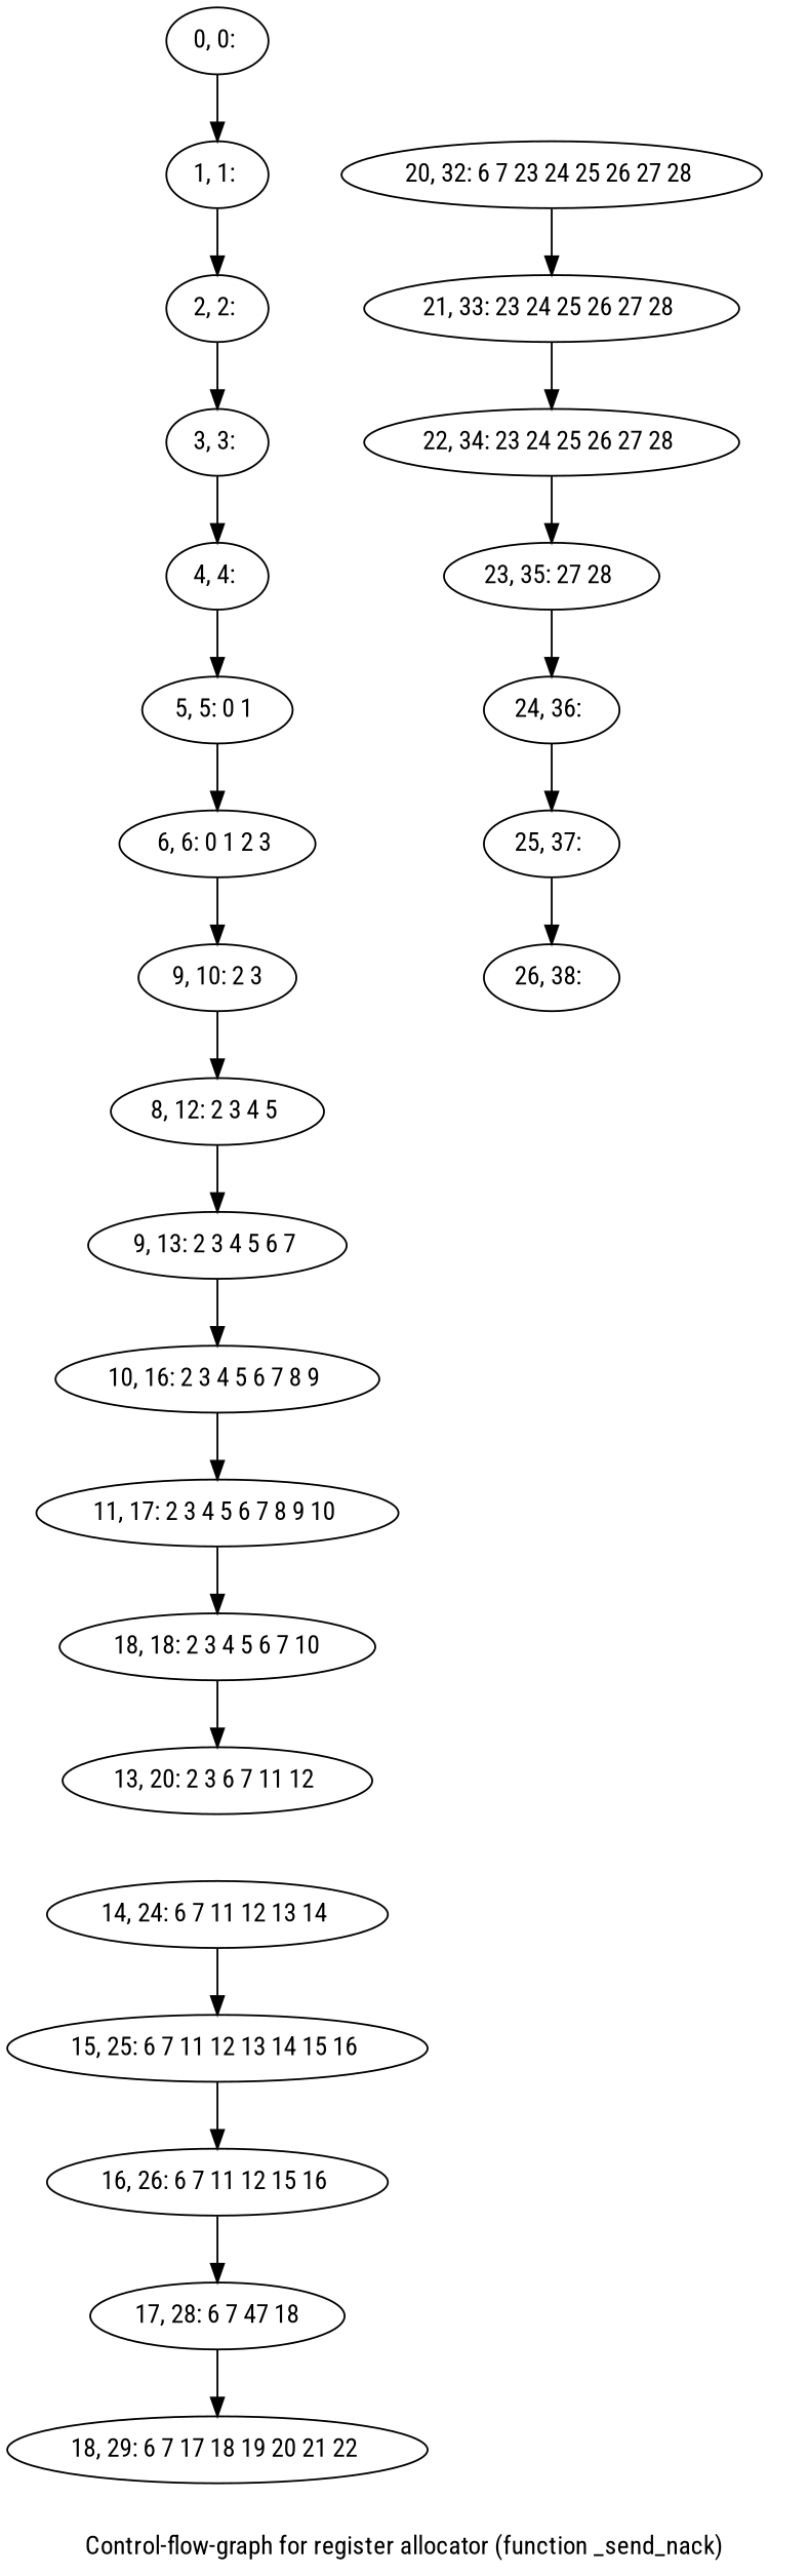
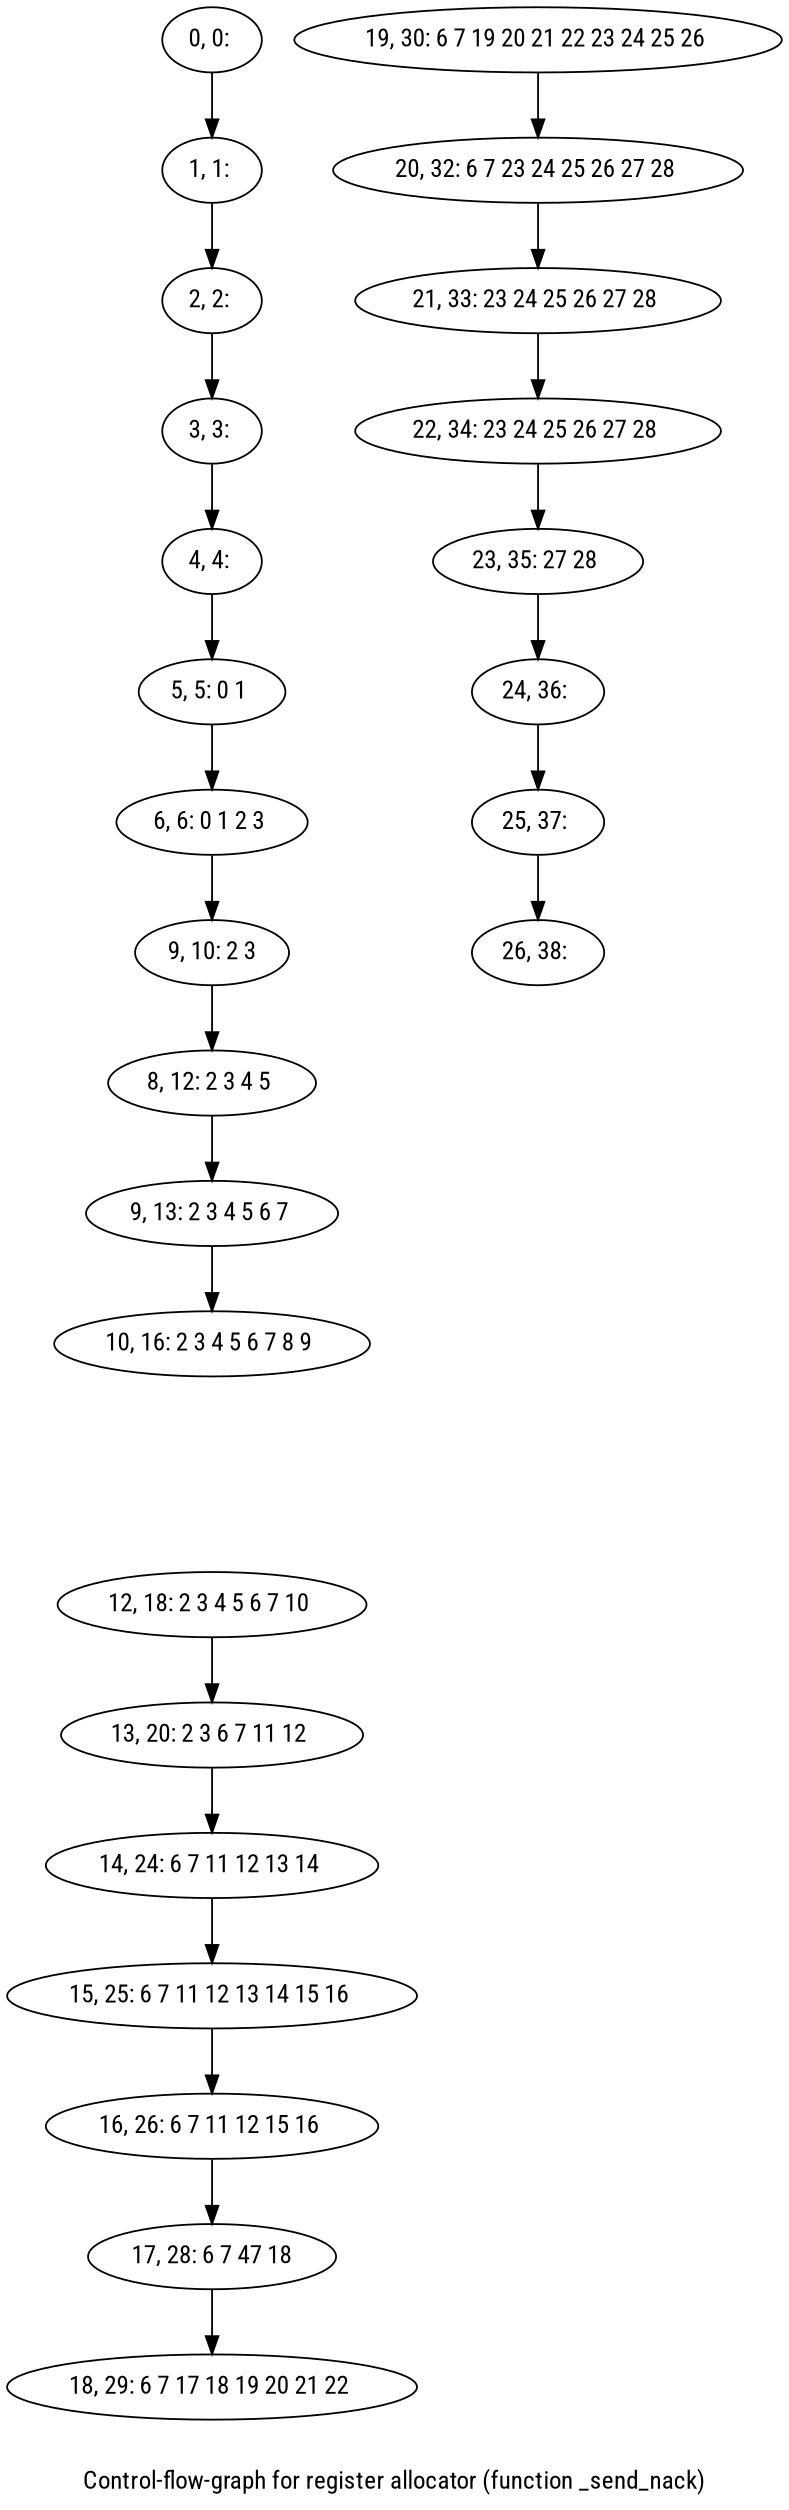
  digraph {
    fontname="Roboto Condensed"
    label="Control-flow-graph for register allocator (function _send_nack)"
    node [fontname="Roboto Condensed"]
    edge [fontname="Roboto Condensed"]
    n1 [label="0, 0: "]
    n2 [label="1, 1: "]
    n3 [label="2, 2: "]
    n4 [label="3, 3: "]
    n5 [label="4, 4: "]
    n6 [label="5, 5: 0 1 "]
    n7 [label="6, 6: 0 1 2 3 "]
    n8 [label="9, 10: 2 3"]
    n9 [label="8, 12: 2 3 4 5 "]
    n10 [label="9, 13: 2 3 4 5 6 7 "]
    n11 [label="10, 16: 2 3 4 5 6 7 8 9 "]
-   n12 [label="11, 17: 2 3 4 5 6 7 8 9 10 "]
-   n13 [label="18, 18: 2 3 4 5 6 7 10"]
+   n13 [label="12, 18: 2 3 4 5 6 7 10 "]
    n14 [label="13, 20: 2 3 6 7 11 12 "]
    n15 [label="14, 24: 6 7 11 12 13 14 "]
    n16 [label="15, 25: 6 7 11 12 13 14 15 16 "]
    n17 [label="16, 26: 6 7 11 12 15 16 "]
    n18 [label="17, 28: 6 7 47 18"]
    n19 [label="18, 29: 6 7 17 18 19 20 21 22 "]
+   n20 [label="19, 30: 6 7 19 20 21 22 23 24 25 26 "]
    n21 [label="20, 32: 6 7 23 24 25 26 27 28 "]
    n22 [label="21, 33: 23 24 25 26 27 28 "]
    n23 [label="22, 34: 23 24 25 26 27 28 "]
    n24 [label="23, 35: 27 28 "]
    n25 [label="24, 36: "]
    n26 [label="25, 37: "]
    n27 [label="26, 38: "]
    n1 -> n2
    n2 -> n3
    n3 -> n4
    n4 -> n5
    n5 -> n6
    n6 -> n7
    n7 -> n8
    n8 -> n9
    n9 -> n10
    n10 -> n11
-   n11 -> n12
-   n12 -> n13
    n13 -> n14
+   n14 -> n15
    n15 -> n16
    n16 -> n17
    n17 -> n18
    n18 -> n19
+   n20 -> n21
    n21 -> n22
    n22 -> n23
    n23 -> n24
    n24 -> n25
    n25 -> n26
    n26 -> n27
  }
